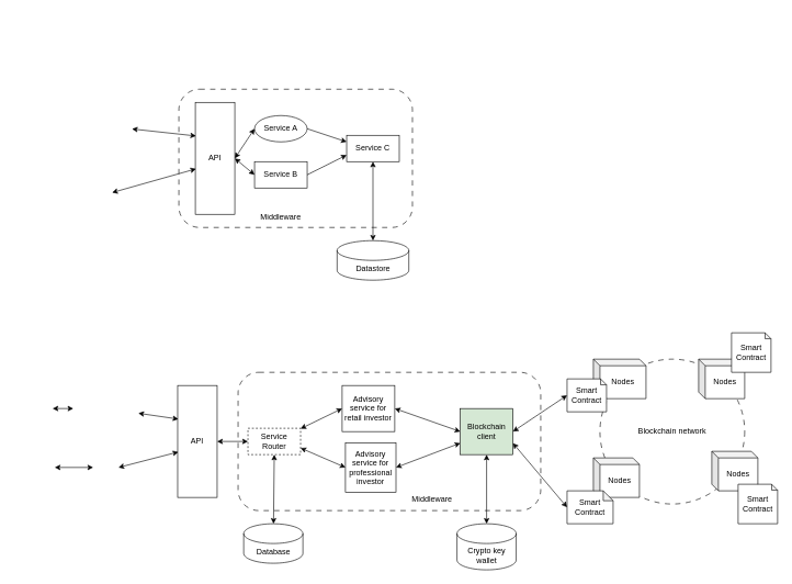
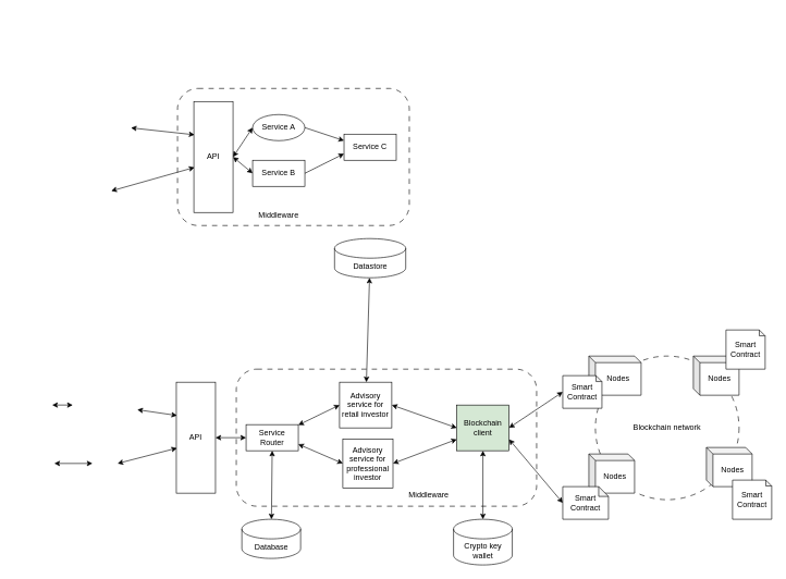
  <mxCell id="0" />
  <mxCell id="1" parent="0" />
  <mxCell id="2" value="" style="rounded=1;whiteSpace=wrap;html=1;fillColor=none;dashed=1;dashPattern=8 8;" parent="1" vertex="1"><mxGeometry x="271" y="135" width="355" height="210" as="geometry" /></mxCell>
  <mxCell id="3" value="Service A" style="ellipse;whiteSpace=wrap;html=1;" parent="1" vertex="1"><mxGeometry x="386" y="175" width="80" height="40" as="geometry" /></mxCell>
  <mxCell id="4" value="Service B" style="rounded=0;whiteSpace=wrap;html=1;" parent="1" vertex="1"><mxGeometry x="386" y="245" width="80" height="40" as="geometry" /></mxCell>
  <mxCell id="5" value="API" style="rounded=0;whiteSpace=wrap;html=1;" parent="1" vertex="1"><mxGeometry x="296" y="155" width="60" height="170" as="geometry" /></mxCell>
  <mxCell id="6" value="Service C" style="rounded=0;whiteSpace=wrap;html=1;" parent="1" vertex="1"><mxGeometry x="526" y="205" width="80" height="40" as="geometry" /></mxCell>
  <mxCell id="7" value="" style="endArrow=classic;html=1;rounded=0;exitX=1;exitY=0.5;exitDx=0;exitDy=0;entryX=0;entryY=0.75;entryDx=0;entryDy=0;" parent="1" source="4" target="6" edge="1"><mxGeometry width="50" height="50" relative="1" as="geometry"><mxPoint x="476" y="195" as="sourcePoint" /><mxPoint x="536" y="245" as="targetPoint" /></mxGeometry></mxCell>
  <mxCell id="8" value="" style="endArrow=classic;html=1;rounded=0;exitX=1;exitY=0.5;exitDx=0;exitDy=0;entryX=0;entryY=0.25;entryDx=0;entryDy=0;" parent="1" source="3" target="6" edge="1"><mxGeometry width="50" height="50" relative="1" as="geometry"><mxPoint x="466" y="185" as="sourcePoint" /><mxPoint x="526" y="225" as="targetPoint" /></mxGeometry></mxCell>
  <mxCell id="9" value="Datastore" style="shape=cylinder3;whiteSpace=wrap;html=1;boundedLbl=1;backgroundOutline=1;size=15;" parent="1" vertex="1"><mxGeometry x="511.5" y="365" width="109" height="60" as="geometry" /></mxCell>
  <mxCell id="10" value="" style="shape=image;verticalLabelPosition=bottom;labelBackgroundColor=default;verticalAlign=top;aspect=fixed;imageAspect=0;image=https://cdn-icons-png.flaticon.com/512/5344/5344297.png;clipPath=inset(28% 5.33% 27% 5.67%);" parent="1" vertex="1"><mxGeometry x="100.83" y="165" width="98.89" height="50" as="geometry" /></mxCell>
  <mxCell id="11" value="" style="shape=image;verticalLabelPosition=bottom;labelBackgroundColor=default;verticalAlign=top;aspect=fixed;imageAspect=0;image=https://cdn-icons-png.flaticon.com/512/5521/5521112.png;clipPath=inset(7% 25.33% 5.67% 23.67%);" parent="1" vertex="1"><mxGeometry x="131" y="259" width="38.54" height="66" as="geometry" /></mxCell>
  <mxCell id="12" value="" style="endArrow=classic;startArrow=classic;html=1;rounded=0;entryX=0.017;entryY=0.3;entryDx=0;entryDy=0;entryPerimeter=0;" parent="1" source="10" target="5" edge="1"><mxGeometry width="50" height="50" relative="1" as="geometry"><mxPoint x="311" y="235" as="sourcePoint" /><mxPoint x="361" y="185" as="targetPoint" /></mxGeometry></mxCell>
  <mxCell id="13" value="" style="endArrow=classic;startArrow=classic;html=1;rounded=0;exitX=1;exitY=0.5;exitDx=0;exitDy=0;entryX=0.017;entryY=0.594;entryDx=0;entryDy=0;entryPerimeter=0;" parent="1" source="11" target="5" edge="1"><mxGeometry width="50" height="50" relative="1" as="geometry"><mxPoint x="210" y="214" as="sourcePoint" /><mxPoint x="306" y="241" as="targetPoint" /></mxGeometry></mxCell>
  <mxCell id="14" value="" style="shape=image;verticalLabelPosition=bottom;labelBackgroundColor=default;verticalAlign=top;aspect=fixed;imageAspect=0;image=https://upload.wikimedia.org/wikipedia/commons/6/6a/JavaScript-logo.png;clipPath=inset(43.33% 0.33% 6.33% 25%);" parent="1" vertex="1"><mxGeometry x="91.33" y="125" width="29.67" height="20" as="geometry" /></mxCell>
  <mxCell id="15" value="" style="shape=image;verticalLabelPosition=bottom;labelBackgroundColor=default;verticalAlign=top;aspect=fixed;imageAspect=0;image=https://static-00.iconduck.com/assets.00/react-icon-512x512-u6e60ayf.png;clipPath=inset(15.33% 11% 14.33% 11.67%);" parent="1" vertex="1"><mxGeometry x="86.9" y="85" width="32.99" height="30" as="geometry" /></mxCell>
  <mxCell id="16" value="" style="shape=image;verticalLabelPosition=bottom;labelBackgroundColor=default;verticalAlign=top;aspect=fixed;imageAspect=0;image=https://cdn4.iconfinder.com/data/icons/logos-3/504/Swift-2-512.png;clipPath=inset(7.67% 1.67% 3.67% 0.67%);" parent="1" vertex="1"><mxGeometry x="91.35" y="334" width="39.65" height="36" as="geometry" /></mxCell>
  <mxCell id="17" value="" style="shape=image;verticalLabelPosition=bottom;labelBackgroundColor=default;verticalAlign=top;aspect=fixed;imageAspect=0;image=https://developer.android.com/static/codelabs/basic-android-kotlin-compose-first-program/img/840cee8b164c10b.png;clipPath=inset(22.82% 9% 22.82% 7%);" parent="1" vertex="1"><mxGeometry x="139.39" y="342" width="90" height="20" as="geometry" /></mxCell>
  <mxCell id="18" value="" style="endArrow=classic;startArrow=classic;html=1;rounded=0;exitX=1;exitY=0.5;exitDx=0;exitDy=0;entryX=0;entryY=0.5;entryDx=0;entryDy=0;" parent="1" source="5" target="3" edge="1"><mxGeometry width="50" height="50" relative="1" as="geometry"><mxPoint x="180" y="302" as="sourcePoint" /><mxPoint x="307" y="266" as="targetPoint" /></mxGeometry></mxCell>
  <mxCell id="19" value="" style="endArrow=classic;startArrow=classic;html=1;rounded=0;entryX=0;entryY=0.5;entryDx=0;entryDy=0;exitX=1;exitY=0.5;exitDx=0;exitDy=0;" parent="1" source="5" target="4" edge="1"><mxGeometry width="50" height="50" relative="1" as="geometry"><mxPoint x="361" y="275" as="sourcePoint" /><mxPoint x="317" y="276" as="targetPoint" /></mxGeometry></mxCell>
  <mxCell id="20" value="" style="shape=image;verticalLabelPosition=bottom;labelBackgroundColor=default;verticalAlign=top;aspect=fixed;imageAspect=0;image=https://c8.alamy.com/comp/2M8NA85/go-programming-language-logo-white-background-2M8NA85.jpg;clipPath=inset(23.76% 10.33% 32.81% 9.33%);" parent="1" vertex="1"><mxGeometry x="281.5" y="84.55" width="89" height="35.452" as="geometry" /></mxCell>
  <mxCell id="21" value="" style="shape=image;verticalLabelPosition=bottom;labelBackgroundColor=default;verticalAlign=top;aspect=fixed;imageAspect=0;image=https://cdn.iconscout.com/icon/free/png-256/free-java-logo-icon-download-in-svg-png-gif-file-formats--programming-language-coding-logos-icons-1720088.png;clipPath=inset(0% 23.44% 0% 19.53%);" parent="1" vertex="1"><mxGeometry x="386" y="20" width="57.03" height="100" as="geometry" /></mxCell>
  <mxCell id="22" value="" style="shape=image;verticalLabelPosition=bottom;labelBackgroundColor=default;verticalAlign=top;aspect=fixed;imageAspect=0;image=https://cdn-icons-png.flaticon.com/512/6132/6132222.png;clipPath=inset(0% 4% 0% 4%);" parent="1" vertex="1"><mxGeometry x="457.09" y="70" width="46" height="50" as="geometry" /></mxCell>
  <mxCell id="23" value="" style="shape=image;verticalLabelPosition=bottom;labelBackgroundColor=default;verticalAlign=top;aspect=fixed;imageAspect=0;image=https://img.icons8.com/color/200/nodejs.png;clipPath=inset(25% 0% 34% 0%);" parent="1" vertex="1"><mxGeometry x="526" y="90" width="73.17" height="30" as="geometry" /></mxCell>
  <mxCell id="24" value="" style="shape=image;verticalLabelPosition=bottom;labelBackgroundColor=default;verticalAlign=top;aspect=fixed;imageAspect=0;image=https://1000logos.net/wp-content/uploads/2022/07/Kubernetes-Emblem.png;clipPath=inset(0.3% 22% 3.85% 21.33%);" parent="1" vertex="1"><mxGeometry x="641" y="162.5" width="57.72" height="55" as="geometry" /></mxCell>
  <mxCell id="25" value="" style="shape=image;verticalLabelPosition=bottom;labelBackgroundColor=default;verticalAlign=top;aspect=fixed;imageAspect=0;image=https://icons.veryicon.com/png/o/application/designer-icon/sql-5.png;clipPath=inset(12% 11.67% 13% 12%);" parent="1" vertex="1"><mxGeometry x="443.03" y="410" width="46.82" height="46" as="geometry" /></mxCell>
  <mxCell id="26" value="Middleware" style="text;html=1;align=center;verticalAlign=middle;whiteSpace=wrap;rounded=0;" parent="1" vertex="1"><mxGeometry x="396" y="315" width="60" height="30" as="geometry" /></mxCell>
- <mxCell id="27" value="" style="endArrow=classic;startArrow=classic;html=1;rounded=0;entryX=0.5;entryY=1;entryDx=0;entryDy=0;" parent="1" source="9" target="6" edge="1"><mxGeometry width="50" height="50" relative="1" as="geometry"><mxPoint x="180" y="302" as="sourcePoint" /><mxPoint x="307" y="266" as="targetPoint" /></mxGeometry></mxCell>
+ <mxCell id="27" value="" style="endArrow=classic;startArrow=classic;html=1;rounded=0;" parent="1" source="9" target="33" edge="1"><mxGeometry width="50" height="50" relative="1" as="geometry"><mxPoint x="180" y="302" as="sourcePoint" /><mxPoint x="307" y="266" as="targetPoint" /></mxGeometry></mxCell>
  <mxCell id="28" value="" style="shape=image;verticalLabelPosition=bottom;labelBackgroundColor=default;verticalAlign=top;aspect=fixed;imageAspect=0;image=https://images.ctfassets.net/po4qc9xpmpuh/3DXFDcf1EO2D7mwb2r7RTM/62e5c1b9a070d21a0288d9dc9148a914/nosql.png;clipPath=inset(35.99% 19.67% 32.8% 44.67%);" parent="1" vertex="1"><mxGeometry x="393.91" y="355" width="109.18" height="50" as="geometry" /></mxCell>
  <mxCell id="29" value="" style="shape=image;verticalLabelPosition=bottom;labelBackgroundColor=default;verticalAlign=top;aspect=fixed;imageAspect=0;image=https://www.svgrepo.com/show/376318/flutter.svg;clipPath=inset(33.33% 0% 33.33% 0%);" parent="1" vertex="1"><mxGeometry x="121" y="380" width="90" height="30" as="geometry" /></mxCell>
  <mxCell id="30" value="" style="shape=image;verticalLabelPosition=bottom;labelBackgroundColor=default;verticalAlign=top;aspect=fixed;imageAspect=0;image=https://upload.wikimedia.org/wikipedia/fr/3/32/Qt_Creator_Icon_Web.png;" parent="1" vertex="1"><mxGeometry x="139.39" y="105" width="40.55" height="40" as="geometry" /></mxCell>
  <mxCell id="31" value="" style="shape=image;verticalLabelPosition=bottom;labelBackgroundColor=default;verticalAlign=top;aspect=fixed;imageAspect=0;image=https://cdn4.iconfinder.com/data/icons/logos-3/504/Swift-2-512.png;clipPath=inset(7.67% 1.67% 3.67% 0.67%);" parent="1" vertex="1"><mxGeometry x="179.94" y="115" width="39.65" height="36" as="geometry" /></mxCell>
  <mxCell id="32" value="" style="rounded=1;whiteSpace=wrap;html=1;fillColor=none;dashed=1;dashPattern=8 8;" parent="1" vertex="1"><mxGeometry x="361" y="565" width="460" height="210" as="geometry" /></mxCell>
  <mxCell id="33" value="Advisory service for retail investor" style="rounded=0;whiteSpace=wrap;html=1;" parent="1" vertex="1"><mxGeometry x="519.17" y="585" width="80" height="70" as="geometry" /></mxCell>
  <mxCell id="34" value="Advisory service for professional investor" style="rounded=0;whiteSpace=wrap;html=1;" parent="1" vertex="1"><mxGeometry x="524.17" y="672" width="76.83" height="75" as="geometry" /></mxCell>
  <mxCell id="35" value="API" style="rounded=0;whiteSpace=wrap;html=1;" parent="1" vertex="1"><mxGeometry x="269.17" y="585" width="60" height="170" as="geometry" /></mxCell>
- <mxCell id="36" value="Service Router" style="rounded=0;whiteSpace=wrap;html=1;dashed=1;" parent="1" vertex="1"><mxGeometry x="376" y="650" width="80" height="40" as="geometry" /></mxCell>
+ <mxCell id="36" value="Service Router" style="rounded=0;whiteSpace=wrap;html=1;" parent="1" vertex="1"><mxGeometry x="376" y="650" width="80" height="40" as="geometry" /></mxCell>
  <mxCell id="37" value="Database" style="shape=cylinder3;whiteSpace=wrap;html=1;boundedLbl=1;backgroundOutline=1;size=15;" parent="1" vertex="1"><mxGeometry x="369.52" y="795" width="90" height="60" as="geometry" /></mxCell>
  <mxCell id="38" value="" style="shape=image;verticalLabelPosition=bottom;labelBackgroundColor=default;verticalAlign=top;aspect=fixed;imageAspect=0;image=https://cdn-icons-png.flaticon.com/512/5344/5344297.png;clipPath=inset(28% 5.33% 27% 5.67%);" parent="1" vertex="1"><mxGeometry x="110.54" y="595" width="98.89" height="50" as="geometry" /></mxCell>
  <mxCell id="39" value="" style="shape=image;verticalLabelPosition=bottom;labelBackgroundColor=default;verticalAlign=top;aspect=fixed;imageAspect=0;image=https://cdn-icons-png.flaticon.com/512/5521/5521112.png;clipPath=inset(7% 25.33% 5.67% 23.67%);" parent="1" vertex="1"><mxGeometry x="140.71" y="676.5" width="38.54" height="66" as="geometry" /></mxCell>
  <mxCell id="40" value="" style="endArrow=classic;startArrow=classic;html=1;rounded=0;entryX=0.017;entryY=0.3;entryDx=0;entryDy=0;entryPerimeter=0;" parent="1" source="38" target="35" edge="1"><mxGeometry width="50" height="50" relative="1" as="geometry"><mxPoint x="284.17" y="665" as="sourcePoint" /><mxPoint x="334.17" y="615" as="targetPoint" /></mxGeometry></mxCell>
  <mxCell id="41" value="" style="endArrow=classic;startArrow=classic;html=1;rounded=0;exitX=1;exitY=0.5;exitDx=0;exitDy=0;entryX=0.017;entryY=0.594;entryDx=0;entryDy=0;entryPerimeter=0;" parent="1" source="39" target="35" edge="1"><mxGeometry width="50" height="50" relative="1" as="geometry"><mxPoint x="183.17" y="644" as="sourcePoint" /><mxPoint x="279.17" y="671" as="targetPoint" /></mxGeometry></mxCell>
  <mxCell id="42" value="" style="endArrow=classic;startArrow=classic;html=1;rounded=0;entryX=0;entryY=0.5;entryDx=0;entryDy=0;" parent="1" source="36" target="33" edge="1"><mxGeometry width="50" height="50" relative="1" as="geometry"><mxPoint x="486" y="655" as="sourcePoint" /><mxPoint x="325.17" y="746" as="targetPoint" /></mxGeometry></mxCell>
  <mxCell id="43" value="" style="endArrow=classic;startArrow=classic;html=1;rounded=0;entryX=0;entryY=0.5;entryDx=0;entryDy=0;exitX=1;exitY=0.75;exitDx=0;exitDy=0;" parent="1" source="36" target="34" edge="1"><mxGeometry width="50" height="50" relative="1" as="geometry"><mxPoint x="496" y="720" as="sourcePoint" /><mxPoint x="335.17" y="756" as="targetPoint" /></mxGeometry></mxCell>
  <mxCell id="44" value="" style="shape=image;verticalLabelPosition=bottom;labelBackgroundColor=default;verticalAlign=top;aspect=fixed;imageAspect=0;image=https://cdn-icons-png.flaticon.com/512/5556/5556499.png;clipPath=inset(0% 9.33% 0.33% 7.33%);" parent="1" vertex="1"><mxGeometry x="20.54" y="585" width="58.53" height="70" as="geometry" /></mxCell>
  <mxCell id="45" value="" style="shape=image;verticalLabelPosition=bottom;labelBackgroundColor=default;verticalAlign=top;aspect=fixed;imageAspect=0;image=https://cdn-icons-png.flaticon.com/256/5556/5556471.png;clipPath=inset(0.39% 7.81% 0% 5.47%);" parent="1" vertex="1"><mxGeometry x="20.54" y="674" width="61.81" height="71" as="geometry" /></mxCell>
  <mxCell id="46" value="" style="endArrow=classic;startArrow=classic;html=1;rounded=0;exitX=1;exitY=0.5;exitDx=0;exitDy=0;entryX=0;entryY=0.5;entryDx=0;entryDy=0;" parent="1" source="44" target="38" edge="1"><mxGeometry width="50" height="50" relative="1" as="geometry"><mxPoint x="63.35" y="635" as="sourcePoint" /><mxPoint x="102.35" y="635" as="targetPoint" /></mxGeometry></mxCell>
  <mxCell id="47" value="" style="endArrow=classic;startArrow=classic;html=1;rounded=0;exitX=1;exitY=0.5;exitDx=0;exitDy=0;entryX=0;entryY=0.5;entryDx=0;entryDy=0;" parent="1" source="45" target="39" edge="1"><mxGeometry width="50" height="50" relative="1" as="geometry"><mxPoint x="90.54" y="709" as="sourcePoint" /><mxPoint x="129.54" y="709" as="targetPoint" /></mxGeometry></mxCell>
  <mxCell id="48" value="Middleware" style="text;html=1;align=center;verticalAlign=middle;whiteSpace=wrap;rounded=0;" parent="1" vertex="1"><mxGeometry x="626" y="742.5" width="60" height="30" as="geometry" /></mxCell>
  <mxCell id="49" value="" style="endArrow=classic;startArrow=classic;html=1;rounded=0;entryX=0.5;entryY=1;entryDx=0;entryDy=0;" parent="1" source="37" target="36" edge="1"><mxGeometry width="50" height="50" relative="1" as="geometry"><mxPoint x="234.54" y="770" as="sourcePoint" /><mxPoint x="325.54" y="746" as="targetPoint" /></mxGeometry></mxCell>
  <mxCell id="50" value="" style="endArrow=classic;startArrow=classic;html=1;rounded=0;entryX=0;entryY=0.5;entryDx=0;entryDy=0;exitX=1;exitY=0.5;exitDx=0;exitDy=0;" edge="1" parent="1" source="35" target="36"><mxGeometry width="50" height="50" relative="1" as="geometry"><mxPoint x="496" y="665" as="sourcePoint" /><mxPoint x="549" y="655" as="targetPoint" /></mxGeometry></mxCell>
  <mxCell id="51" value="Blockchain network" style="ellipse;whiteSpace=wrap;html=1;aspect=fixed;fillColor=none;dashed=1;dashPattern=8 8;" vertex="1" parent="1"><mxGeometry x="911" y="545" width="220" height="220" as="geometry" /></mxCell>
  <mxCell id="52" value="Nodes" style="shape=cube;whiteSpace=wrap;html=1;boundedLbl=1;backgroundOutline=1;darkOpacity=0.05;darkOpacity2=0.1;size=10;" vertex="1" parent="1"><mxGeometry x="901" y="545" width="80" height="60" as="geometry" /></mxCell>
  <mxCell id="53" value="Nodes" style="shape=cube;whiteSpace=wrap;html=1;boundedLbl=1;backgroundOutline=1;darkOpacity=0.05;darkOpacity2=0.1;size=10;" vertex="1" parent="1"><mxGeometry x="901" y="695" width="70" height="60" as="geometry" /></mxCell>
  <mxCell id="54" value="Nodes" style="shape=cube;whiteSpace=wrap;html=1;boundedLbl=1;backgroundOutline=1;darkOpacity=0.05;darkOpacity2=0.1;size=10;" vertex="1" parent="1"><mxGeometry x="1061" y="545" width="70" height="60" as="geometry" /></mxCell>
  <mxCell id="55" value="Nodes" style="shape=cube;whiteSpace=wrap;html=1;boundedLbl=1;backgroundOutline=1;darkOpacity=0.05;darkOpacity2=0.1;size=10;" vertex="1" parent="1"><mxGeometry x="1081" y="685" width="70" height="60" as="geometry" /></mxCell>
  <mxCell id="56" value="Smart&lt;div&gt;Contract&lt;/div&gt;" style="shape=note;whiteSpace=wrap;html=1;backgroundOutline=1;darkOpacity=0.05;size=15;" vertex="1" parent="1"><mxGeometry x="861" y="745" width="70" height="50" as="geometry" /></mxCell>
  <mxCell id="57" value="Smart&lt;div&gt;Contract&lt;/div&gt;" style="shape=note;whiteSpace=wrap;html=1;backgroundOutline=1;darkOpacity=0.05;size=9;" vertex="1" parent="1"><mxGeometry x="861" y="575" width="60" height="50" as="geometry" /></mxCell>
  <mxCell id="58" value="Smart&lt;div&gt;Contract&lt;/div&gt;" style="shape=note;whiteSpace=wrap;html=1;backgroundOutline=1;darkOpacity=0.05;size=9;" vertex="1" parent="1"><mxGeometry x="1111" y="505" width="60" height="60" as="geometry" /></mxCell>
  <mxCell id="59" value="Smart&lt;div&gt;Contract&lt;/div&gt;" style="shape=note;whiteSpace=wrap;html=1;backgroundOutline=1;darkOpacity=0.05;size=9;" vertex="1" parent="1"><mxGeometry x="1121" y="735" width="60" height="60" as="geometry" /></mxCell>
  <mxCell id="60" value="Crypto key&lt;div&gt;wallet&lt;/div&gt;" style="shape=cylinder3;whiteSpace=wrap;html=1;boundedLbl=1;backgroundOutline=1;size=15;" vertex="1" parent="1"><mxGeometry x="693.72" y="795" width="90" height="70" as="geometry" /></mxCell>
  <mxCell id="61" value="Blockchain&lt;div&gt;client&lt;/div&gt;" style="rounded=0;whiteSpace=wrap;html=1;fillColor=#d5e8d4;" vertex="1" parent="1"><mxGeometry x="698.72" y="620" width="80" height="70" as="geometry" /></mxCell>
  <mxCell id="62" value="" style="endArrow=classic;startArrow=classic;html=1;rounded=0;entryX=0;entryY=0.75;entryDx=0;entryDy=0;exitX=1;exitY=0.5;exitDx=0;exitDy=0;" edge="1" parent="1" source="34" target="61"><mxGeometry width="50" height="50" relative="1" as="geometry"><mxPoint x="632.72" y="855" as="sourcePoint" /><mxPoint x="698.72" y="893" as="targetPoint" /></mxGeometry></mxCell>
  <mxCell id="63" value="" style="endArrow=classic;startArrow=classic;html=1;rounded=0;entryX=0;entryY=0.5;entryDx=0;entryDy=0;exitX=1;exitY=0.5;exitDx=0;exitDy=0;" edge="1" parent="1" source="33" target="61"><mxGeometry width="50" height="50" relative="1" as="geometry"><mxPoint x="609" y="728" as="sourcePoint" /><mxPoint x="709" y="683" as="targetPoint" /></mxGeometry></mxCell>
  <mxCell id="64" value="" style="endArrow=classic;startArrow=classic;html=1;rounded=0;entryX=0.5;entryY=0;entryDx=0;entryDy=0;exitX=0.5;exitY=1;exitDx=0;exitDy=0;entryPerimeter=0;" edge="1" parent="1" source="61" target="60"><mxGeometry width="50" height="50" relative="1" as="geometry"><mxPoint x="609" y="728" as="sourcePoint" /><mxPoint x="709" y="683" as="targetPoint" /></mxGeometry></mxCell>
  <mxCell id="65" value="" style="endArrow=classic;startArrow=classic;html=1;rounded=0;entryX=0;entryY=0.5;entryDx=0;entryDy=0;exitX=1;exitY=0.5;exitDx=0;exitDy=0;entryPerimeter=0;" edge="1" parent="1" source="61" target="57"><mxGeometry width="50" height="50" relative="1" as="geometry"><mxPoint x="749" y="700" as="sourcePoint" /><mxPoint x="749" y="735" as="targetPoint" /></mxGeometry></mxCell>
  <mxCell id="66" value="" style="endArrow=classic;startArrow=classic;html=1;rounded=0;entryX=0;entryY=0.5;entryDx=0;entryDy=0;exitX=1;exitY=0.75;exitDx=0;exitDy=0;entryPerimeter=0;" edge="1" parent="1" source="61" target="56"><mxGeometry width="50" height="50" relative="1" as="geometry"><mxPoint x="759" y="710" as="sourcePoint" /><mxPoint x="759" y="745" as="targetPoint" /></mxGeometry></mxCell>
